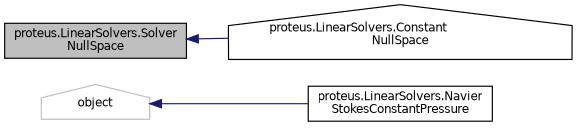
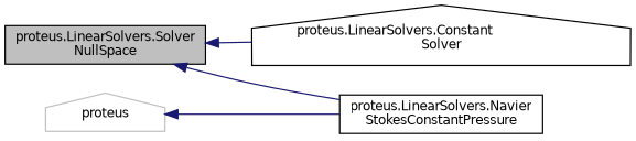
  digraph {
    rankdir=LR
    node [color=black fillcolor=white fontname=Helvetica fontsize=10 shape=box style=filled]
    edge [color=midnightblue dir=back fontname=Helvetica fontsize=10 labelfontname=Helvetica labelfontsize=10 style=solid]
    n1 [fillcolor=grey75 fontcolor=black height=0.2 label="proteus.LinearSolvers.Solver\lNullSpace" width=0.4]
-   n2 [height=0.2 label="proteus.LinearSolvers.Constant\lNullSpace" shape=house width=0.4]
+   n2 [height=0.2 label="proteus.LinearSolvers.Constant\lSolver" shape=house width=0.4]
    n3 [height=0.2 label="proteus.LinearSolvers.Navier\lStokesConstantPressure" width=0.4]
-   n4 [color=grey75 height=0.2 label=object shape=house width=0.4]
+   n4 [color=grey75 height=0.2 label=proteus shape=house width=0.4]
    n1 -> n2
+   n1 -> n3
    n4 -> n3
  }
